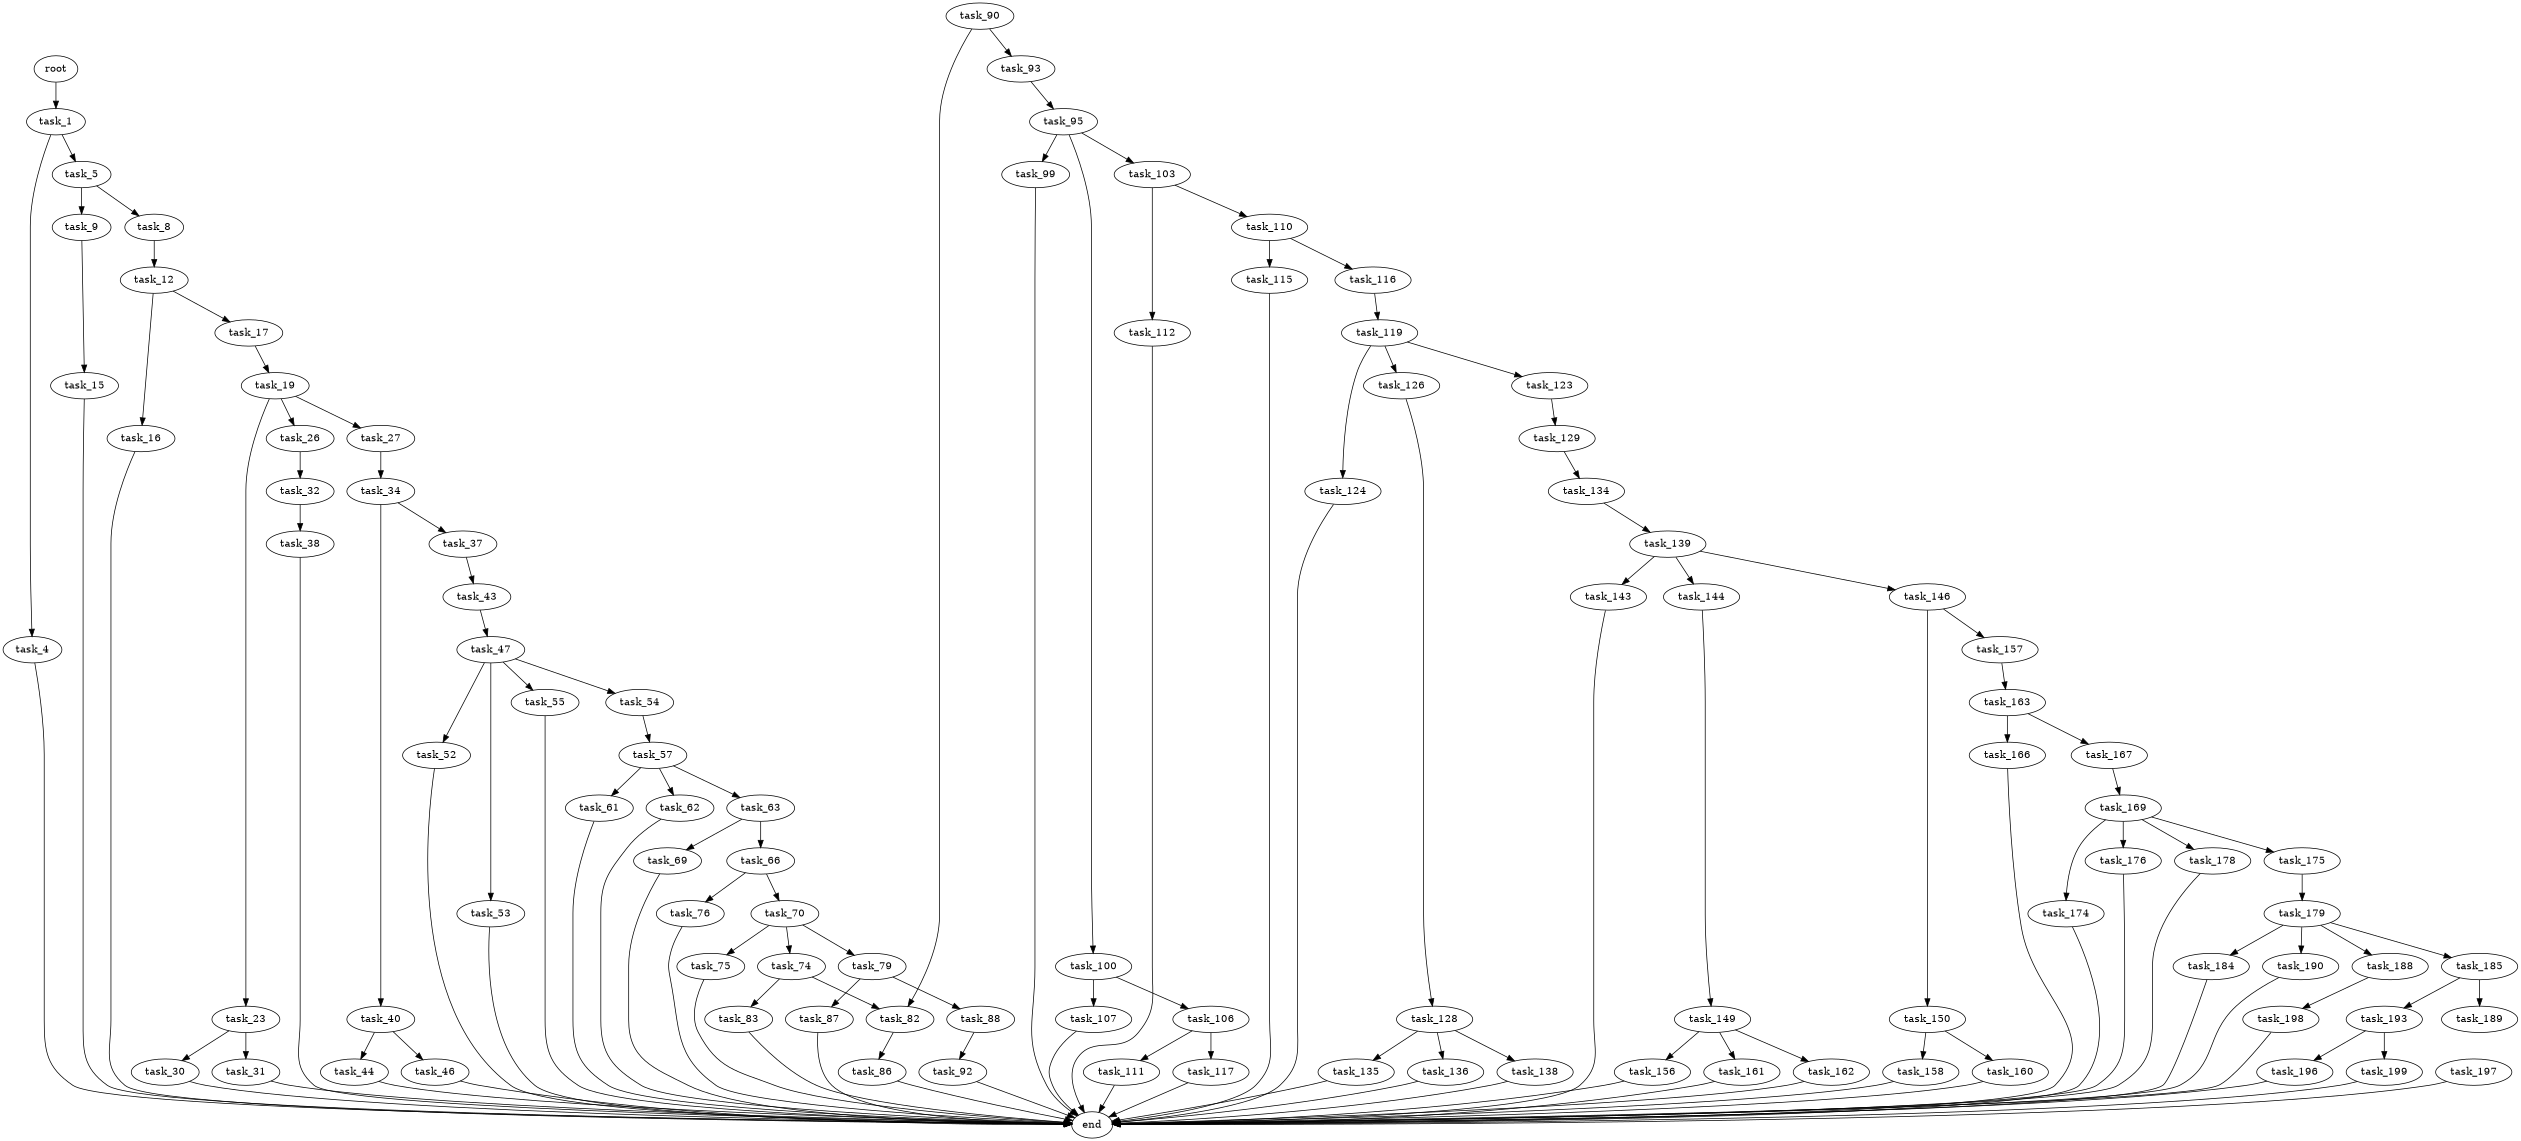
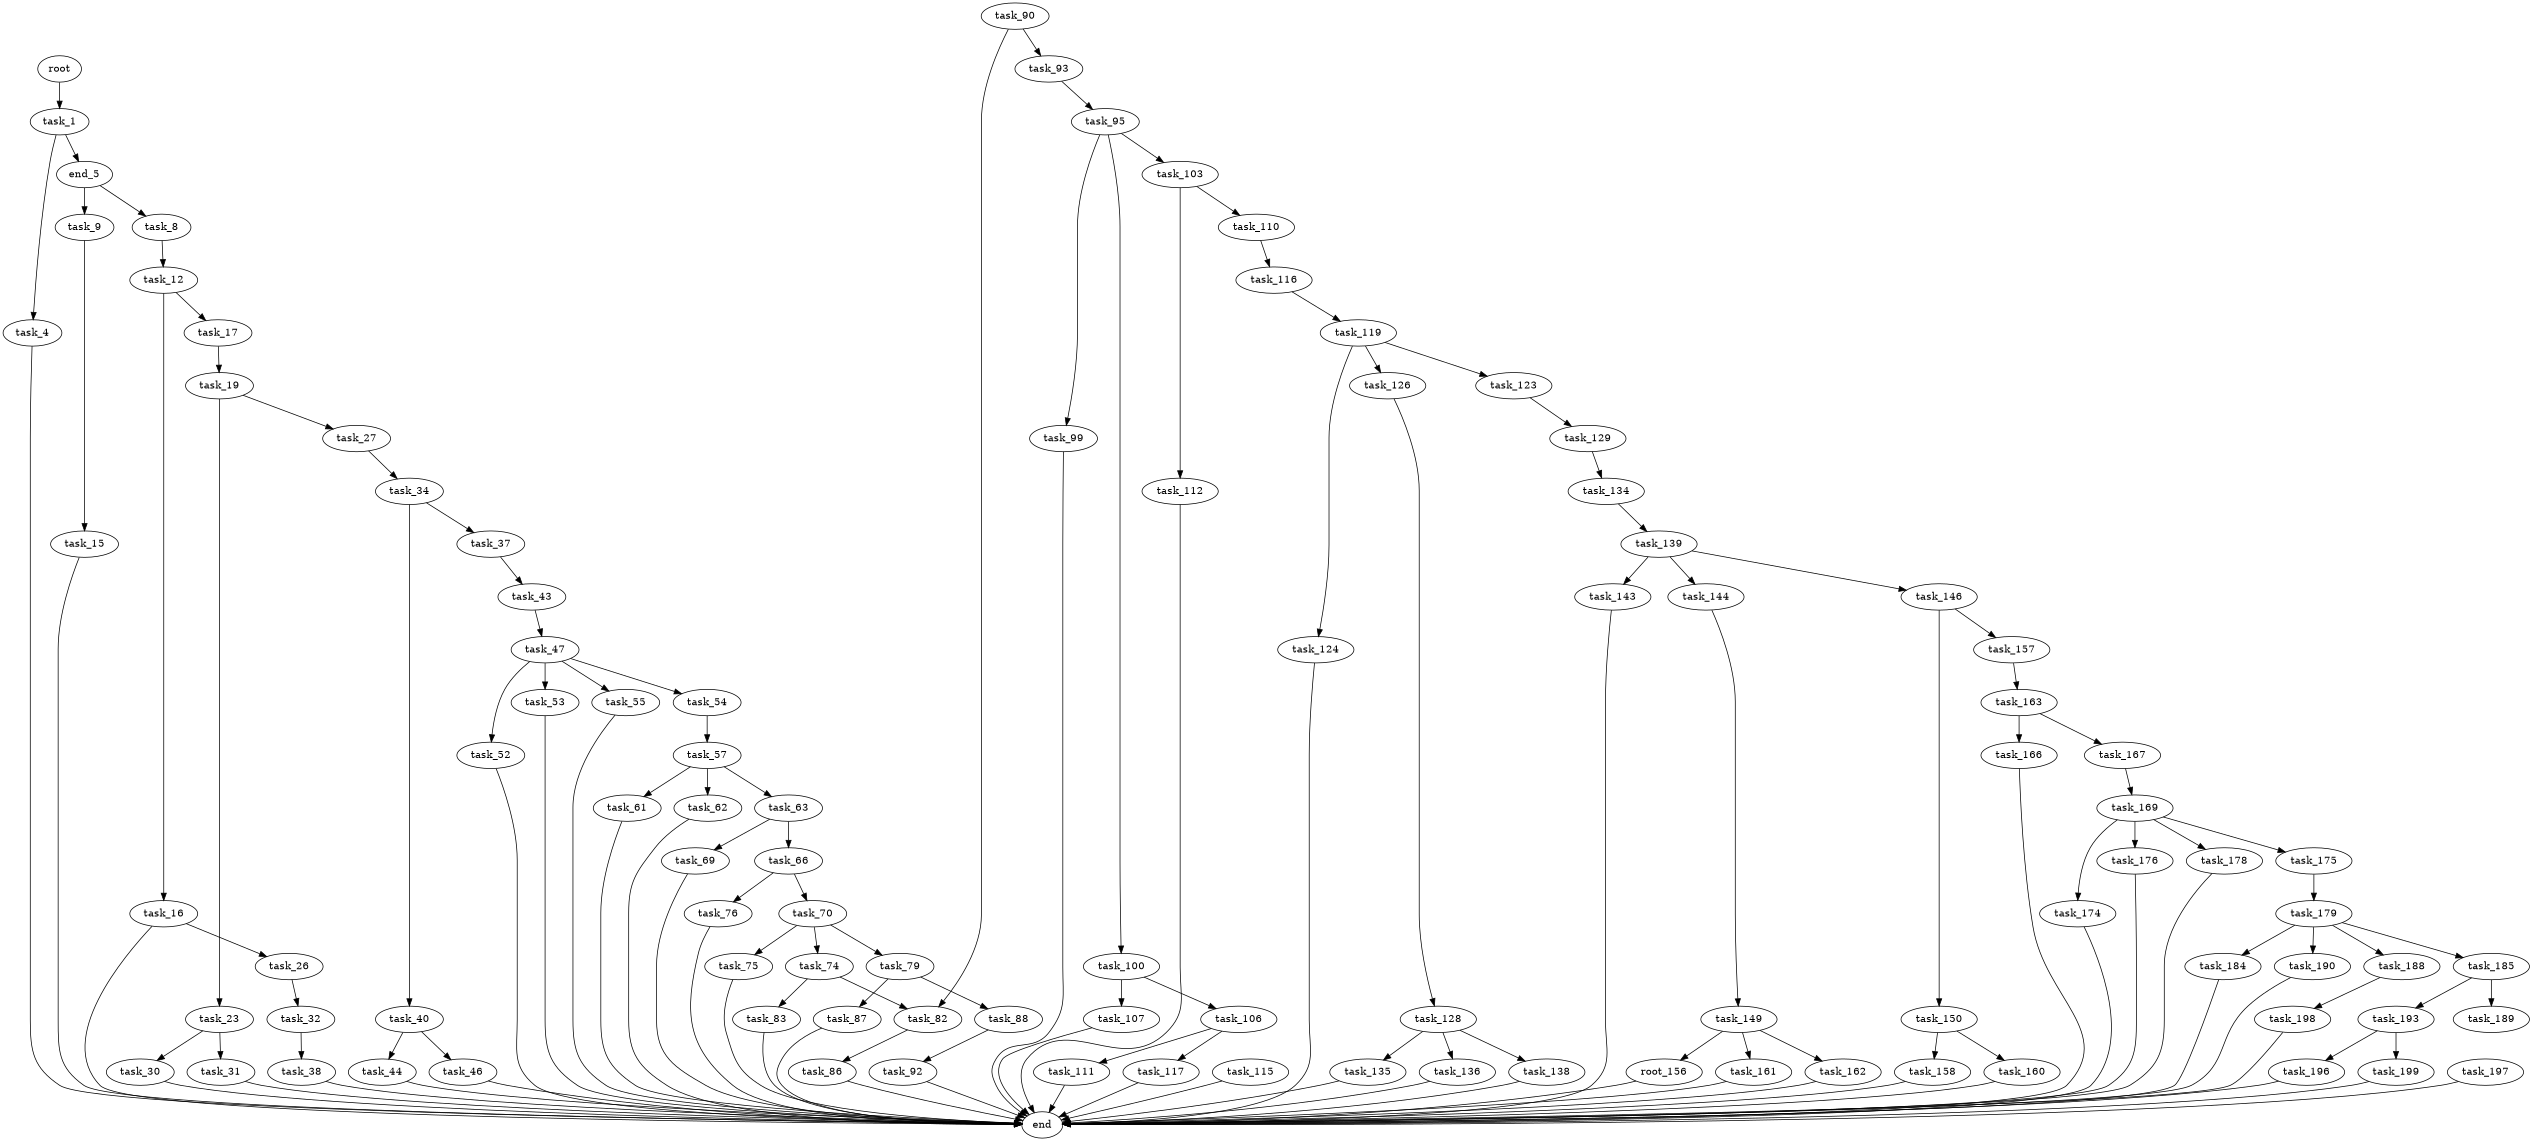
  digraph {
    root
    task_1
    task_4
-   task_5
+   task_5 [label=end_5]
    end
    task_8
    task_9
    task_12
    task_15
    task_16
    task_17
    task_19
    task_23
    task_26
    task_27
    task_30
    task_31
    task_32
    task_34
    task_38
    task_37
    task_40
    task_43
    task_44
    task_46
    task_47
    task_52
    task_53
    task_54
    task_55
    task_57
    task_61
    task_62
    task_63
    task_66
    task_69
    task_70
    task_76
    task_74
    task_75
    task_79
    task_82
    task_83
    task_87
    task_88
    task_86
    task_92
    task_90
    task_93
    task_95
    task_99
    task_100
    task_103
    task_106
    task_107
    task_110
    task_112
    task_111
    task_117
    task_115
    task_116
    task_119
    task_123
    task_124
    task_126
    task_129
    task_128
    task_134
    task_135
    task_136
    task_138
    task_139
    task_143
    task_144
    task_146
    task_149
    task_150
    task_157
-   task_156
+   task_156 [label=root_156]
    task_161
    task_162
    task_158
    task_160
    task_163
    task_166
    task_167
    task_169
    task_174
    task_175
    task_176
    task_178
    task_179
    task_184
    task_185
    task_188
    task_190
    task_189
    task_193
    task_198
    task_196
    task_199
    task_197
    root -> task_1
    task_1 -> task_4
    task_1 -> task_5
    task_4 -> end
    task_5 -> task_8
    task_5 -> task_9
    task_8 -> task_12
    task_9 -> task_15
    task_12 -> task_16
    task_12 -> task_17
    task_15 -> end
    task_16 -> end
    task_17 -> task_19
    task_19 -> task_23
-   task_19 -> task_26
+   task_16 -> task_26
    task_19 -> task_27
    task_23 -> task_30
    task_23 -> task_31
    task_26 -> task_32
    task_27 -> task_34
    task_30 -> end
    task_31 -> end
    task_32 -> task_38
    task_34 -> task_37
    task_34 -> task_40
    task_38 -> end
    task_37 -> task_43
    task_40 -> task_44
    task_40 -> task_46
    task_43 -> task_47
    task_44 -> end
    task_46 -> end
    task_47 -> task_52
    task_47 -> task_53
    task_47 -> task_54
    task_47 -> task_55
    task_52 -> end
    task_53 -> end
    task_54 -> task_57
    task_55 -> end
    task_57 -> task_61
    task_57 -> task_62
    task_57 -> task_63
    task_61 -> end
    task_62 -> end
    task_63 -> task_66
    task_63 -> task_69
    task_66 -> task_70
    task_66 -> task_76
    task_69 -> end
    task_70 -> task_74
    task_70 -> task_75
    task_70 -> task_79
    task_76 -> end
    task_74 -> task_82
    task_74 -> task_83
    task_75 -> end
    task_79 -> task_87
    task_79 -> task_88
    task_82 -> task_86
    task_83 -> end
    task_87 -> end
    task_88 -> task_92
    task_86 -> end
    task_92 -> end
    task_90 -> task_82
    task_90 -> task_93
    task_93 -> task_95
    task_95 -> task_99
    task_95 -> task_100
    task_95 -> task_103
    task_99 -> end
    task_100 -> task_106
    task_100 -> task_107
    task_103 -> task_110
    task_103 -> task_112
    task_106 -> task_111
    task_106 -> task_117
    task_107 -> end
-   task_110 -> task_115
    task_110 -> task_116
    task_112 -> end
    task_111 -> end
    task_117 -> end
    task_115 -> end
    task_116 -> task_119
    task_119 -> task_123
    task_119 -> task_124
    task_119 -> task_126
    task_123 -> task_129
    task_124 -> end
    task_126 -> task_128
    task_129 -> task_134
    task_128 -> task_135
    task_128 -> task_136
    task_128 -> task_138
    task_134 -> task_139
    task_135 -> end
    task_136 -> end
    task_138 -> end
    task_139 -> task_143
    task_139 -> task_144
    task_139 -> task_146
    task_143 -> end
    task_144 -> task_149
    task_146 -> task_150
    task_146 -> task_157
    task_149 -> task_156
    task_149 -> task_161
    task_149 -> task_162
    task_150 -> task_158
    task_150 -> task_160
    task_157 -> task_163
    task_156 -> end
    task_161 -> end
    task_162 -> end
    task_158 -> end
    task_160 -> end
    task_163 -> task_166
    task_163 -> task_167
    task_166 -> end
    task_167 -> task_169
    task_169 -> task_174
    task_169 -> task_175
    task_169 -> task_176
    task_169 -> task_178
    task_174 -> end
    task_175 -> task_179
    task_176 -> end
    task_178 -> end
    task_179 -> task_184
    task_179 -> task_185
    task_179 -> task_188
    task_179 -> task_190
    task_184 -> end
    task_185 -> task_189
    task_185 -> task_193
    task_188 -> task_198
    task_190 -> end
    task_193 -> task_196
    task_193 -> task_199
    task_198 -> end
    task_196 -> end
    task_199 -> end
    task_197 -> end
  }
